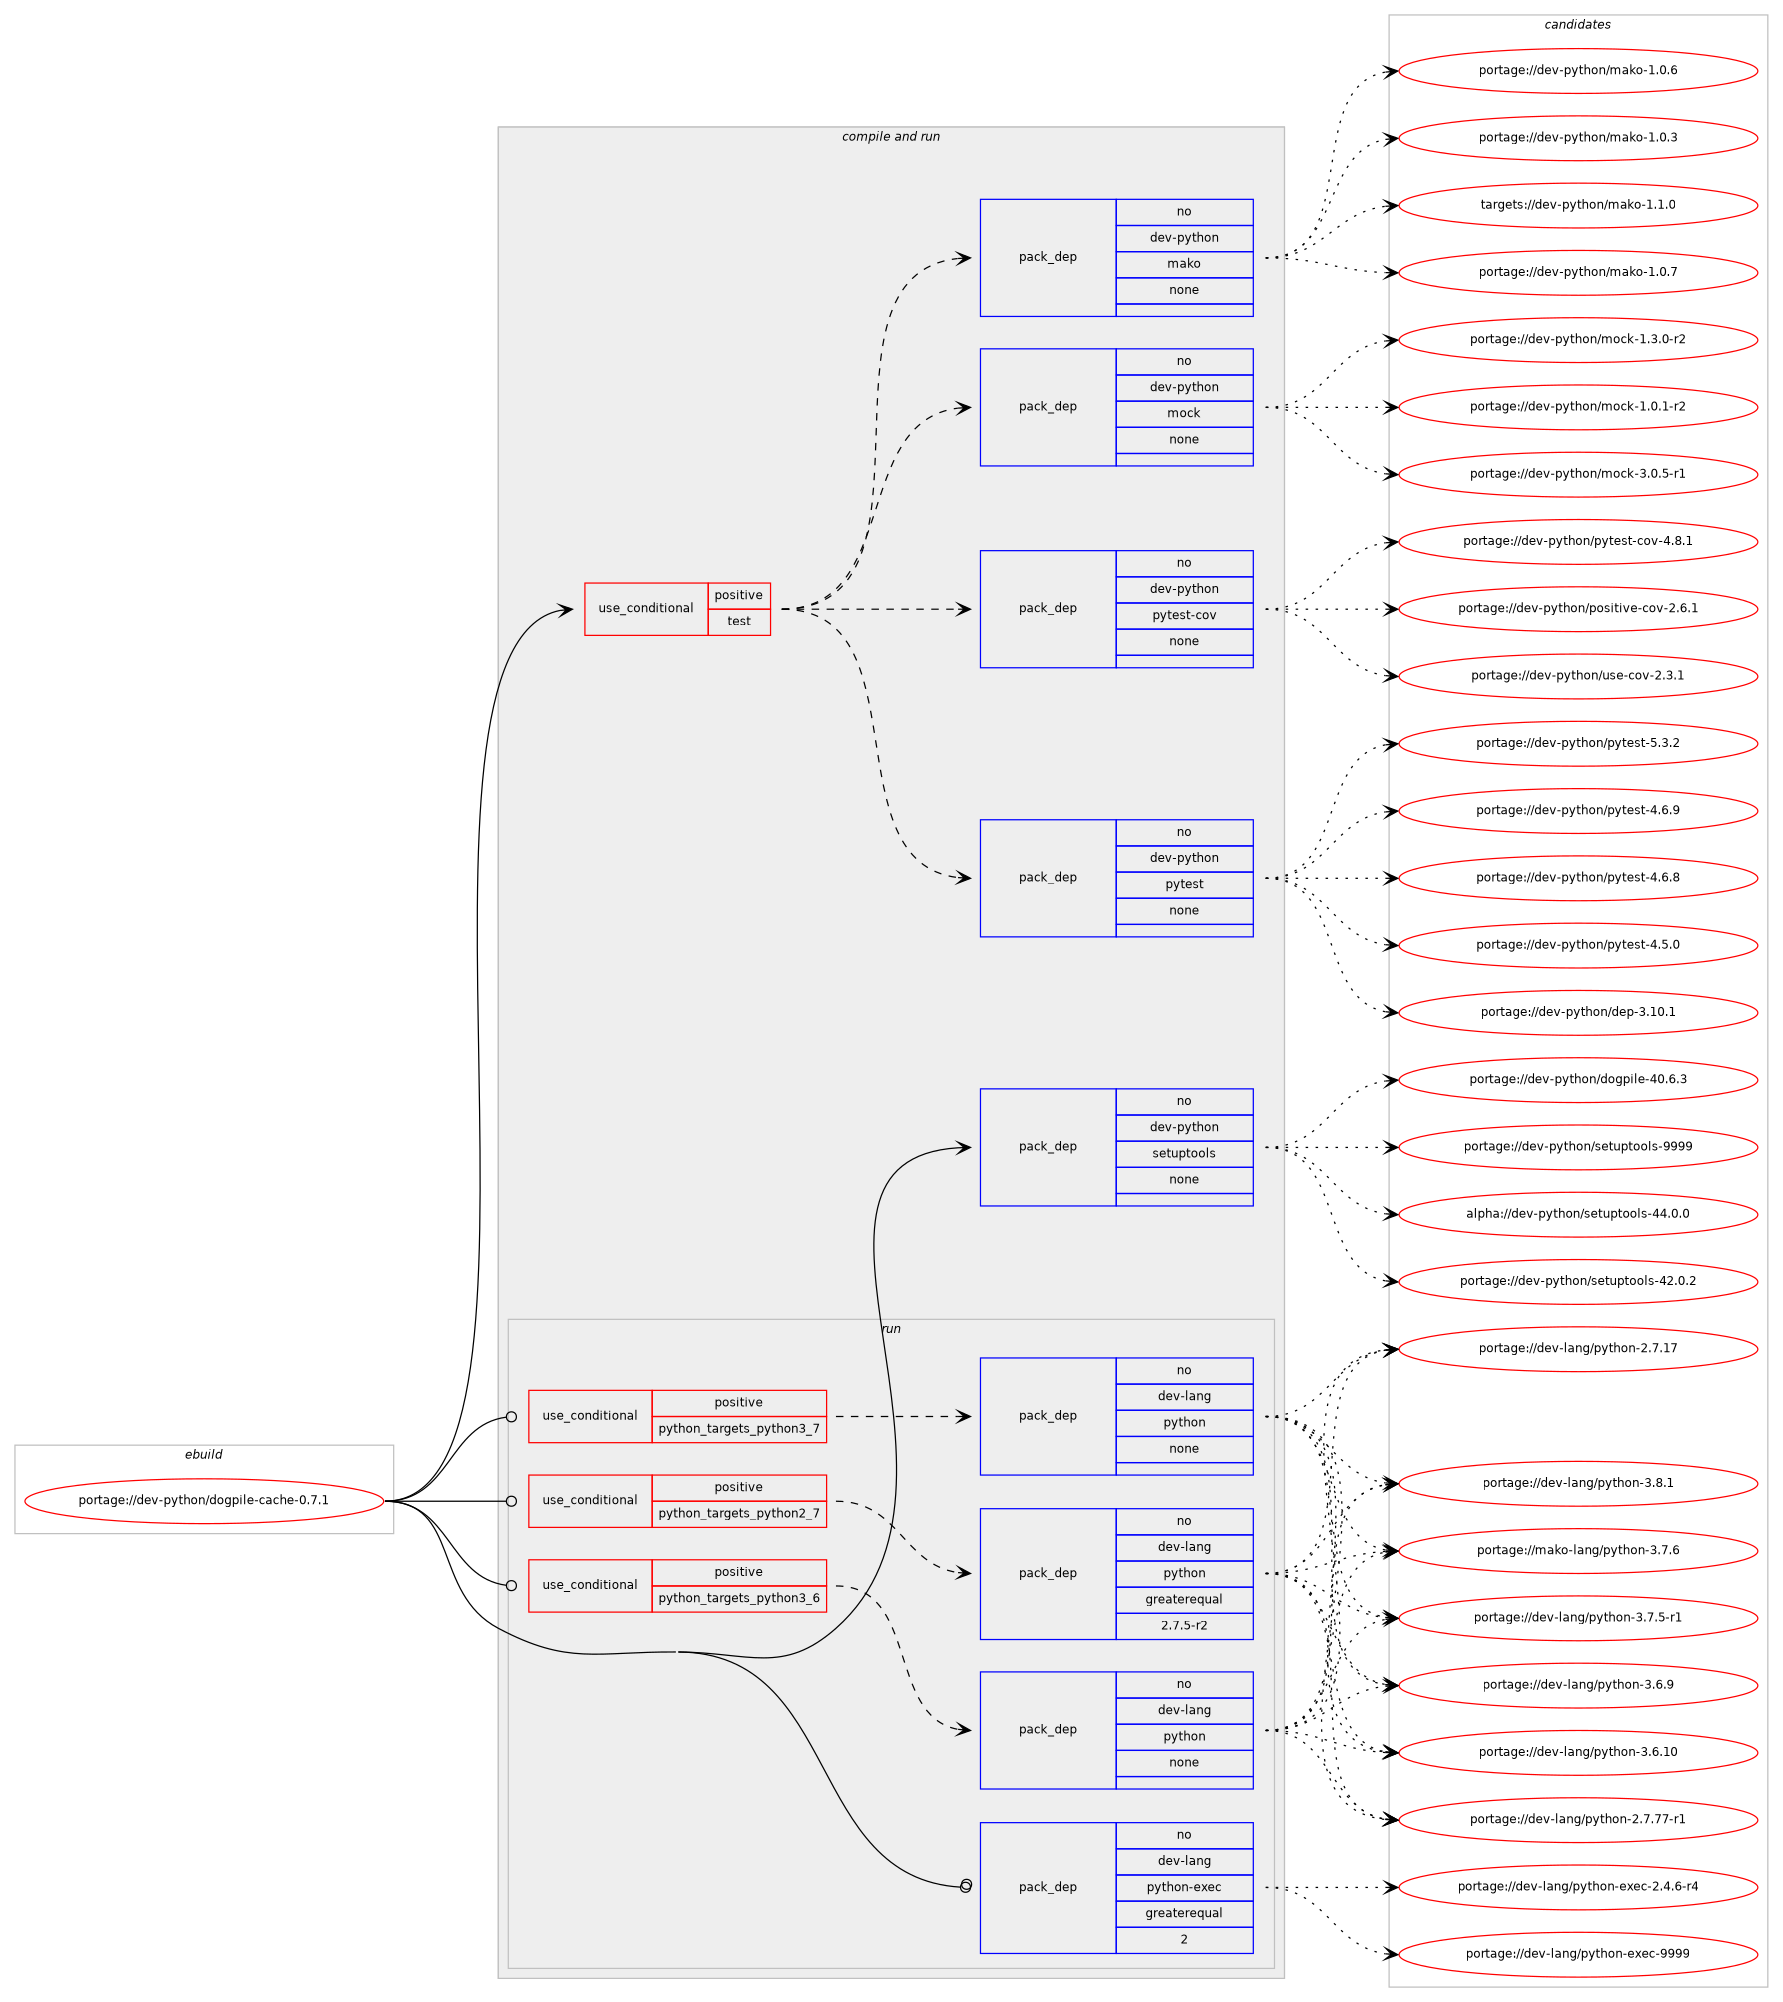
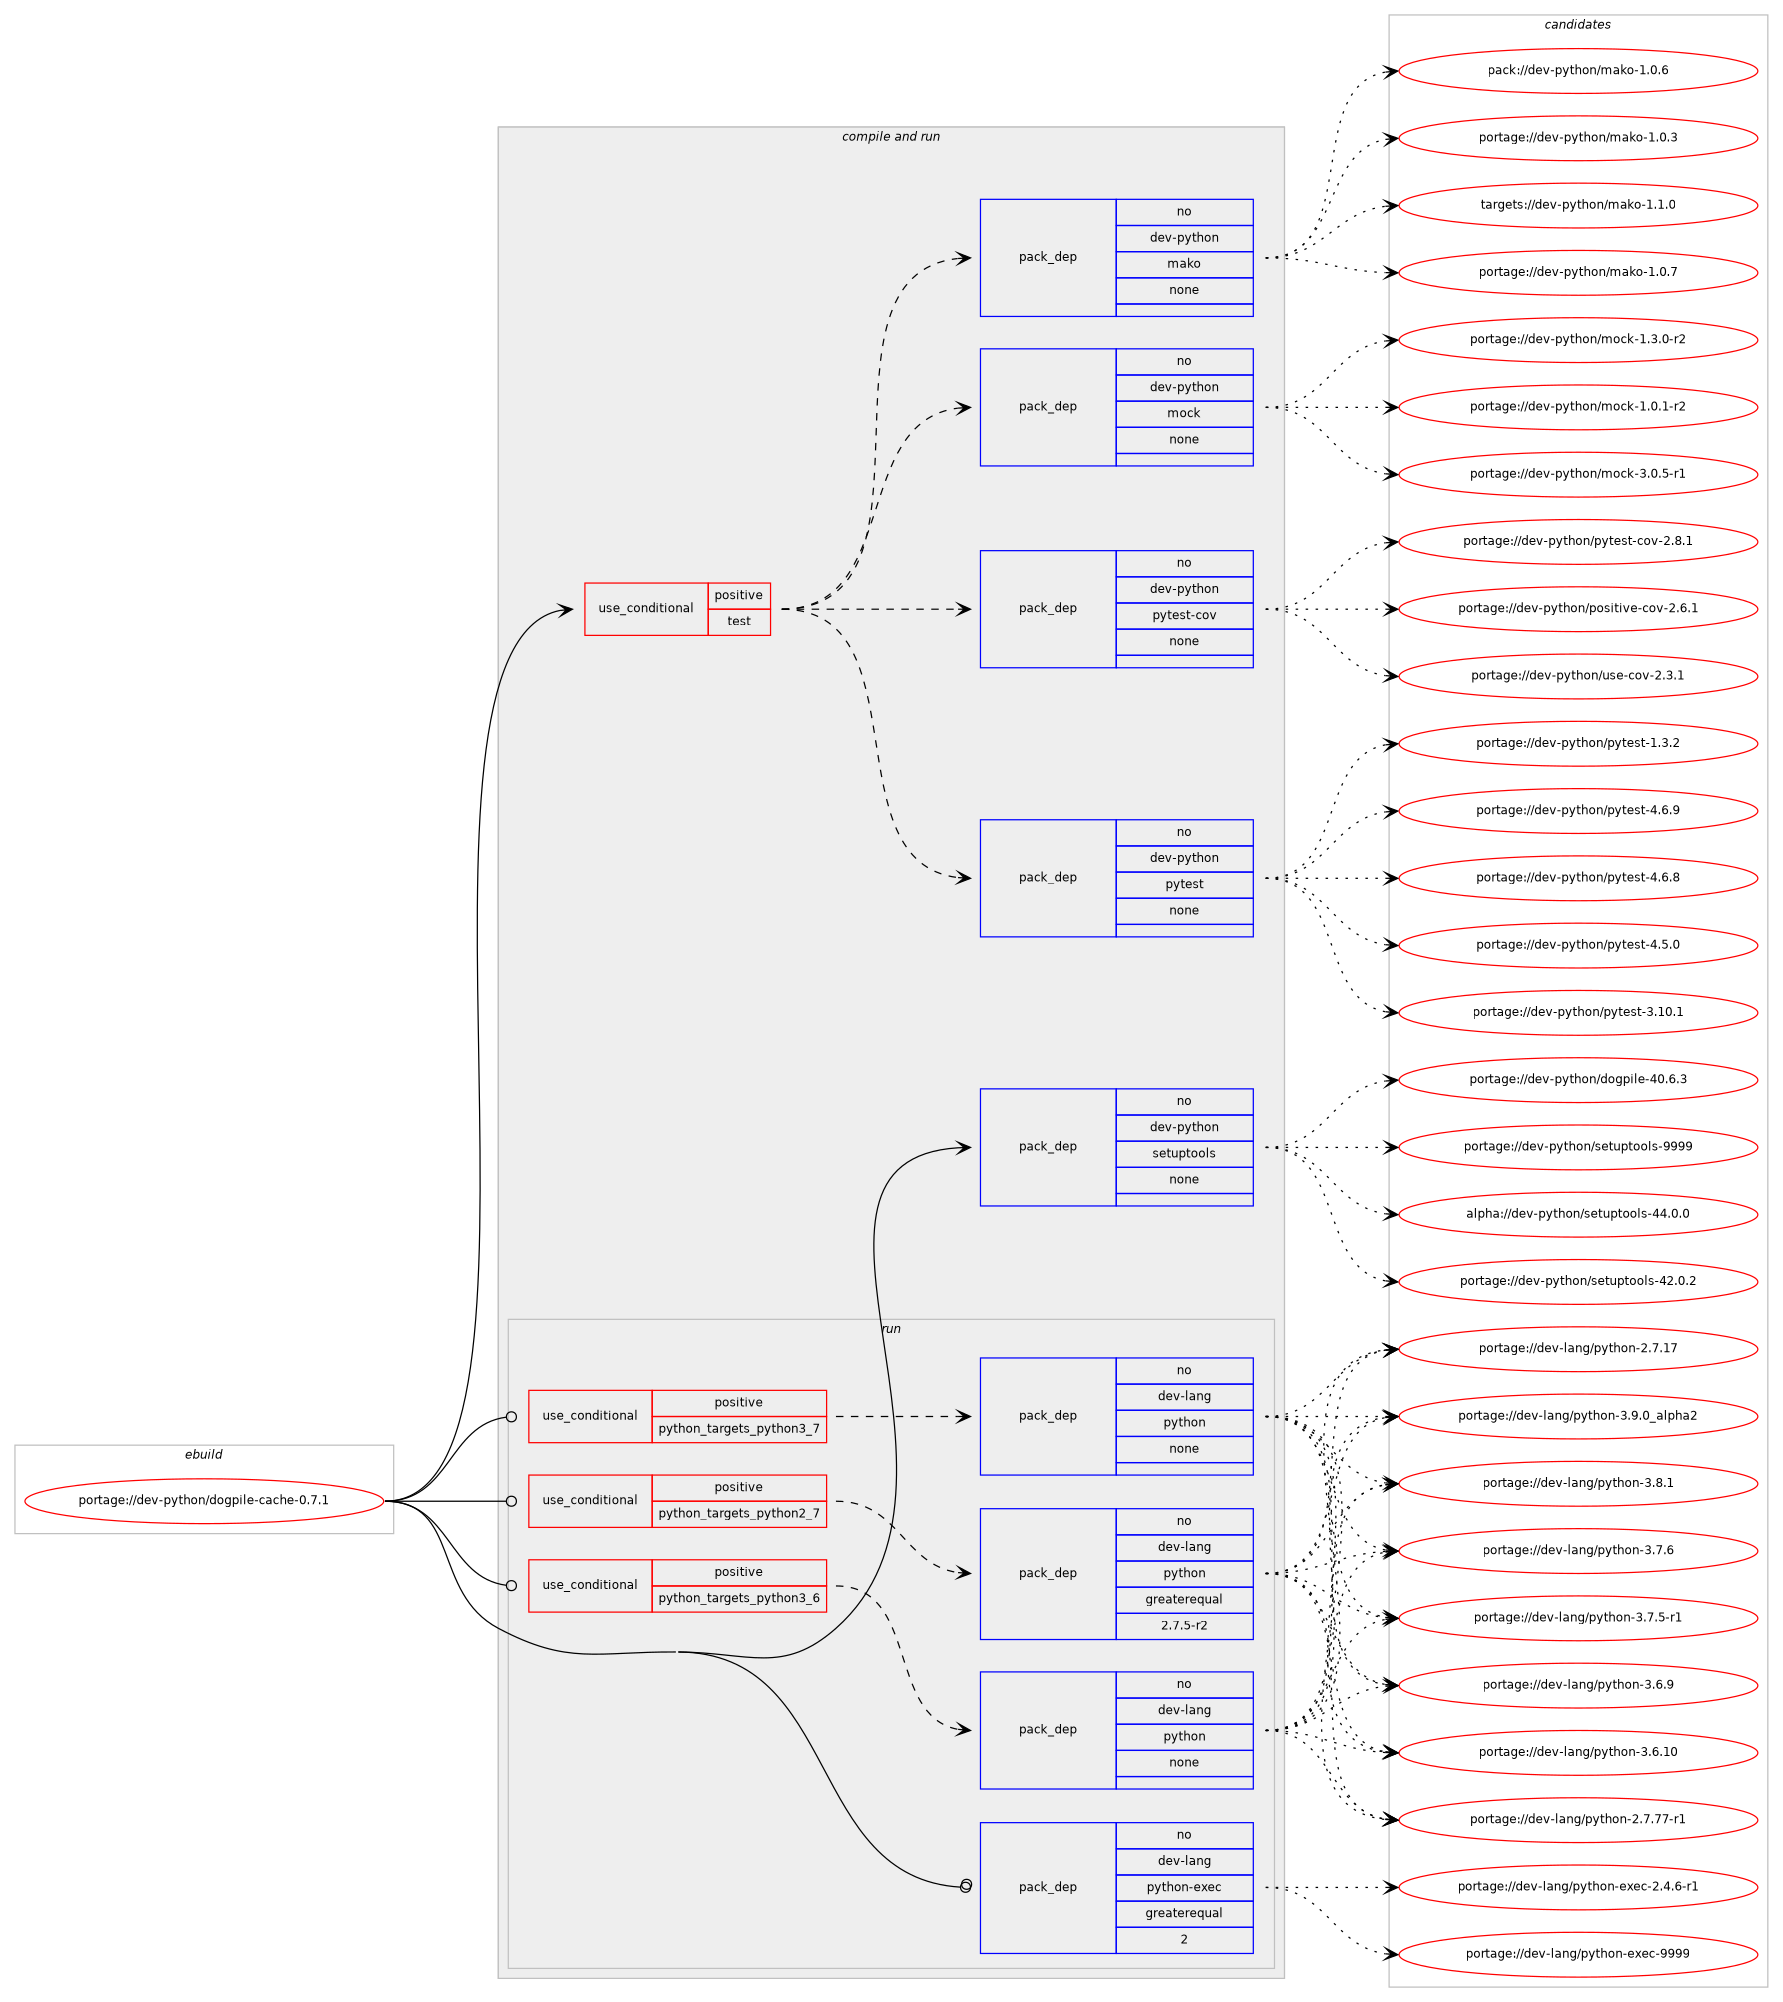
  digraph {
    compound=true
    concentrate=true
    fontname=Helvetica
    fontsize=10
    newrank=true
    rankdir=LR
    ranksep=1.5
    node [color=red fontname=Helvetica fontsize=10]
    edge [arrowhead=vee headport=w style=dotted tailport=e weight=100]
    n1 [label="portage://dev-python/dogpile-cache-0.7.1" width=4]
    n2 [color=blue label=<<TABLE BORDER="0" CELLBORDER="1" CELLSPACING="0" CELLPADDING="4" WIDTH="220"><TR><TD ROWSPAN="6" CELLPADDING="30">pack_dep</TD></TR><TR><TD WIDTH="110">no</TD></TR><TR><TD>dev-python</TD></TR><TR><TD>pytest</TD></TR><TR><TD>none</TD></TR><TR><TD></TD></TR></TABLE>> shape=none]
    n3 [color=blue label=<<TABLE BORDER="0" CELLBORDER="1" CELLSPACING="0" CELLPADDING="4" WIDTH="220"><TR><TD ROWSPAN="6" CELLPADDING="30">pack_dep</TD></TR><TR><TD WIDTH="110">no</TD></TR><TR><TD>dev-python</TD></TR><TR><TD>pytest-cov</TD></TR><TR><TD>none</TD></TR><TR><TD></TD></TR></TABLE>> shape=none]
    n4 [color=blue label=<<TABLE BORDER="0" CELLBORDER="1" CELLSPACING="0" CELLPADDING="4" WIDTH="220"><TR><TD ROWSPAN="6" CELLPADDING="30">pack_dep</TD></TR><TR><TD WIDTH="110">no</TD></TR><TR><TD>dev-python</TD></TR><TR><TD>mock</TD></TR><TR><TD>none</TD></TR><TR><TD></TD></TR></TABLE>> shape=none]
    n5 [color=blue label=<<TABLE BORDER="0" CELLBORDER="1" CELLSPACING="0" CELLPADDING="4" WIDTH="220"><TR><TD ROWSPAN="6" CELLPADDING="30">pack_dep</TD></TR><TR><TD WIDTH="110">no</TD></TR><TR><TD>dev-python</TD></TR><TR><TD>mako</TD></TR><TR><TD>none</TD></TR><TR><TD></TD></TR></TABLE>> shape=none]
    n6 [label=<<TABLE BORDER="0" CELLBORDER="1" CELLSPACING="0" CELLPADDING="4"><TR><TD ROWSPAN="3" CELLPADDING="10">use_conditional</TD></TR><TR><TD>positive</TD></TR><TR><TD>test</TD></TR></TABLE>> shape=none]
    n7 [color=blue label=<<TABLE BORDER="0" CELLBORDER="1" CELLSPACING="0" CELLPADDING="4" WIDTH="220"><TR><TD ROWSPAN="6" CELLPADDING="30">pack_dep</TD></TR><TR><TD WIDTH="110">no</TD></TR><TR><TD>dev-python</TD></TR><TR><TD>setuptools</TD></TR><TR><TD>none</TD></TR><TR><TD></TD></TR></TABLE>> shape=none]
    n8 [color=blue label=<<TABLE BORDER="0" CELLBORDER="1" CELLSPACING="0" CELLPADDING="4" WIDTH="220"><TR><TD ROWSPAN="6" CELLPADDING="30">pack_dep</TD></TR><TR><TD WIDTH="110">no</TD></TR><TR><TD>dev-lang</TD></TR><TR><TD>python</TD></TR><TR><TD>none</TD></TR><TR><TD></TD></TR></TABLE>> shape=none]
    n9 [label=<<TABLE BORDER="0" CELLBORDER="1" CELLSPACING="0" CELLPADDING="4"><TR><TD ROWSPAN="3" CELLPADDING="10">use_conditional</TD></TR><TR><TD>positive</TD></TR><TR><TD>python_targets_python3_7</TD></TR></TABLE>> shape=none]
    n10 [color=blue label=<<TABLE BORDER="0" CELLBORDER="1" CELLSPACING="0" CELLPADDING="4" WIDTH="220"><TR><TD ROWSPAN="6" CELLPADDING="30">pack_dep</TD></TR><TR><TD WIDTH="110">no</TD></TR><TR><TD>dev-lang</TD></TR><TR><TD>python</TD></TR><TR><TD>greaterequal</TD></TR><TR><TD>2.7.5-r2</TD></TR></TABLE>> shape=none]
    n11 [label=<<TABLE BORDER="0" CELLBORDER="1" CELLSPACING="0" CELLPADDING="4"><TR><TD ROWSPAN="3" CELLPADDING="10">use_conditional</TD></TR><TR><TD>positive</TD></TR><TR><TD>python_targets_python2_7</TD></TR></TABLE>> shape=none]
    n12 [color=blue label=<<TABLE BORDER="0" CELLBORDER="1" CELLSPACING="0" CELLPADDING="4" WIDTH="220"><TR><TD ROWSPAN="6" CELLPADDING="30">pack_dep</TD></TR><TR><TD WIDTH="110">no</TD></TR><TR><TD>dev-lang</TD></TR><TR><TD>python</TD></TR><TR><TD>none</TD></TR><TR><TD></TD></TR></TABLE>> shape=none]
    n13 [label=<<TABLE BORDER="0" CELLBORDER="1" CELLSPACING="0" CELLPADDING="4"><TR><TD ROWSPAN="3" CELLPADDING="10">use_conditional</TD></TR><TR><TD>positive</TD></TR><TR><TD>python_targets_python3_6</TD></TR></TABLE>> shape=none]
    n14 [color=blue label=<<TABLE BORDER="0" CELLBORDER="1" CELLSPACING="0" CELLPADDING="4" WIDTH="220"><TR><TD ROWSPAN="6" CELLPADDING="30">pack_dep</TD></TR><TR><TD WIDTH="110">no</TD></TR><TR><TD>dev-lang</TD></TR><TR><TD>python-exec</TD></TR><TR><TD>greaterequal</TD></TR><TR><TD>2</TD></TR></TABLE>> shape=none]
-   n15 [label="portage://dev-python/pytest-5.3.2" width=4]
+   n15 [label="portage://dev-python/pytest-1.3.2" width=4]
    n16 [label="portage://dev-python/pytest-4.6.9" width=4]
    n17 [label="portage://dev-python/pytest-4.6.8" width=4]
    n18 [label="portage://dev-python/pytest-4.5.0" width=4]
-   n19 [label="portage://dev-python/dep-3.10.1" width=4]
-   n20 [label="portage://dev-python/pytest-cov-4.8.1" width=4]
+   n19 [label="portage://dev-python/pytest-3.10.1" width=4]
+   n20 [label="portage://dev-python/pytest-cov-2.8.1" width=4]
    n21 [label="portage://dev-python/positive-cov-2.6.1" width=4]
    n22 [label="portage://dev-python/use-cov-2.3.1" width=4]
    n23 [label="portage://dev-python/mock-3.0.5-r1" width=4]
    n24 [label="portage://dev-python/mock-1.3.0-r2" width=4]
    n25 [label="portage://dev-python/mock-1.0.1-r2" width=4]
    n26 [label="targets://dev-python/mako-1.1.0" width=4]
    n27 [label="portage://dev-python/mako-1.0.7" width=4]
-   n28 [label="portage://dev-python/mako-1.0.6" width=4]
+   n28 [label="pack://dev-python/mako-1.0.6" width=4]
    n29 [label="portage://dev-python/mako-1.0.3" width=4]
    n30 [label="portage://dev-python/setuptools-9999" width=4]
    n31 [label="alpha://dev-python/setuptools-44.0.0" width=4]
    n32 [label="portage://dev-python/setuptools-42.0.2" width=4]
    n33 [label="portage://dev-python/dogpile-40.6.3" width=4]
+   n34 [label="portage://dev-lang/python-3.9.0_alpha2" width=4]
    n35 [label="portage://dev-lang/python-3.8.1" width=4]
-   n36 [label="portage://mako-lang/python-3.7.6" width=4]
+   n36 [label="portage://dev-lang/python-3.7.6" width=4]
    n37 [label="portage://dev-lang/python-3.7.5-r1" width=4]
    n38 [label="portage://dev-lang/python-3.6.9" width=4]
    n39 [label="portage://dev-lang/python-3.6.10" width=4]
    n40 [label="portage://dev-lang/python-2.7.77-r1" width=4]
    n41 [label="portage://dev-lang/python-2.7.17" width=4]
    n42 [label="portage://dev-lang/python-exec-9999" width=4]
-   n43 [label="portage://dev-lang/python-exec-2.4.6-r4" width=4]
+   n43 [label="portage://dev-lang/python-exec-2.4.6-r1" width=4]
    subgraph cluster_1 {
      color=gray
      label=<<i>ebuild</i>>
      rank=same
      n1
    }
    subgraph cluster_2 {
      color=gray
      label=<<i>dependencies</i>>
      subgraph cluster_3 {
        color=gray
        fillcolor="#eeeeee"
        label=<<i>compile</i>>
        style=filled
        subgraph sub_4 {
          color=gray
          fillcolor="#eeeeee"
          label=<<i>compile</i>>
          style=filled
          n6
          subgraph sub_5 {
            color=gray
            fillcolor="#eeeeee"
            label=<<i>compile</i>>
            style=filled
            n2
          }
          subgraph sub_6 {
            color=gray
            fillcolor="#eeeeee"
            label=<<i>compile</i>>
            style=filled
            n3
          }
          subgraph sub_7 {
            color=gray
            fillcolor="#eeeeee"
            label=<<i>compile</i>>
            style=filled
            n4
          }
          subgraph sub_8 {
            color=gray
            fillcolor="#eeeeee"
            label=<<i>compile</i>>
            style=filled
            n5
          }
        }
        subgraph sub_9 {
          color=gray
          fillcolor="#eeeeee"
          label=<<i>compile</i>>
          style=filled
          n7
        }
      }
      subgraph cluster_10 {
        color=gray
        fillcolor="#eeeeee"
        label=<<i>compile and run</i>>
        style=filled
      }
      subgraph cluster_11 {
        color=gray
        fillcolor="#eeeeee"
        label=<<i>run</i>>
        style=filled
        subgraph sub_12 {
          color=gray
          fillcolor="#eeeeee"
          label=<<i>run</i>>
          style=filled
          n9
          subgraph sub_13 {
            color=gray
            fillcolor="#eeeeee"
            label=<<i>run</i>>
            style=filled
            n8
          }
        }
        subgraph sub_14 {
          color=gray
          fillcolor="#eeeeee"
          label=<<i>run</i>>
          style=filled
          n11
          subgraph sub_15 {
            color=gray
            fillcolor="#eeeeee"
            label=<<i>run</i>>
            style=filled
            n10
          }
        }
        subgraph sub_16 {
          color=gray
          fillcolor="#eeeeee"
          label=<<i>run</i>>
          style=filled
          n13
          subgraph sub_17 {
            color=gray
            fillcolor="#eeeeee"
            label=<<i>run</i>>
            style=filled
            n12
          }
        }
        subgraph sub_18 {
          color=gray
          fillcolor="#eeeeee"
          label=<<i>run</i>>
          style=filled
          n14
        }
      }
    }
    subgraph cluster_19 {
      color=gray
      label=<<i>candidates</i>>
      rank=same
      subgraph sub_20 {
        color=black
        label=<<i>candidates</i>>
        nodesep=1
        rank=same
        n15
        n16
        n17
        n18
        n19
      }
      subgraph sub_21 {
        color=black
        label=<<i>candidates</i>>
        nodesep=1
        rank=same
        n20
        n21
        n22
      }
      subgraph sub_22 {
        color=black
        label=<<i>candidates</i>>
        nodesep=1
        rank=same
        n23
        n24
        n25
      }
      subgraph sub_23 {
        color=black
        label=<<i>candidates</i>>
        nodesep=1
        rank=same
        n26
        n27
        n28
        n29
      }
      subgraph sub_24 {
        color=black
        label=<<i>candidates</i>>
        nodesep=1
        rank=same
        n30
        n31
        n32
        n33
      }
      subgraph sub_25 {
        color=black
        label=<<i>candidates</i>>
        nodesep=1
        rank=same
+       n34
        n35
        n36
        n37
        n38
        n39
        n40
        n41
      }
      subgraph sub_26 {
        color=black
        label=<<i>candidates</i>>
        nodesep=1
        rank=same
+       n34
        n35
        n36
        n37
        n38
        n39
        n40
        n41
      }
      subgraph sub_27 {
        color=black
        label=<<i>candidates</i>>
        nodesep=1
        rank=same
+       n34
        n35
        n36
        n37
        n38
        n39
        n40
        n41
      }
      subgraph sub_28 {
        color=black
        label=<<i>candidates</i>>
        nodesep=1
        rank=same
        n42
        n43
      }
    }
    n1 -> n6 [style=solid weight=20]
    n1 -> n7 [style=solid weight=20]
    n1 -> n9 [arrowhead=odot style=solid weight=20]
    n1 -> n11 [arrowhead=odot style=solid weight=20]
    n1 -> n13 [arrowhead=odot style=solid weight=20]
    n1 -> n14 [arrowhead=odot style=solid weight=20]
    n2 -> n15
    n2 -> n16
    n2 -> n17
    n2 -> n18
    n2 -> n19
    n3 -> n20
    n3 -> n21
    n3 -> n22
    n4 -> n23
    n4 -> n24
    n4 -> n25
    n5 -> n26
    n5 -> n27
    n5 -> n28
    n5 -> n29
    n6 -> n2 [style=dashed weight=20]
    n6 -> n3 [style=dashed weight=20]
    n6 -> n4 [style=dashed weight=20]
    n6 -> n5 [style=dashed weight=20]
    n7 -> n30
    n7 -> n31
    n7 -> n32
    n7 -> n33
+   n8 -> n34
    n8 -> n35
    n8 -> n36
    n8 -> n37
    n8 -> n38
    n8 -> n39
    n8 -> n40
    n8 -> n41
    n9 -> n8 [style=dashed weight=20]
+   n10 -> n34
    n10 -> n35
    n10 -> n36
    n10 -> n37
    n10 -> n38
    n10 -> n39
    n10 -> n40
    n10 -> n41
    n11 -> n10 [style=dashed weight=20]
+   n12 -> n34
    n12 -> n35
    n12 -> n36
    n12 -> n37
    n12 -> n38
    n12 -> n39
    n12 -> n40
    n12 -> n41
    n13 -> n12 [style=dashed weight=20]
    n14 -> n42
    n14 -> n43
  }
